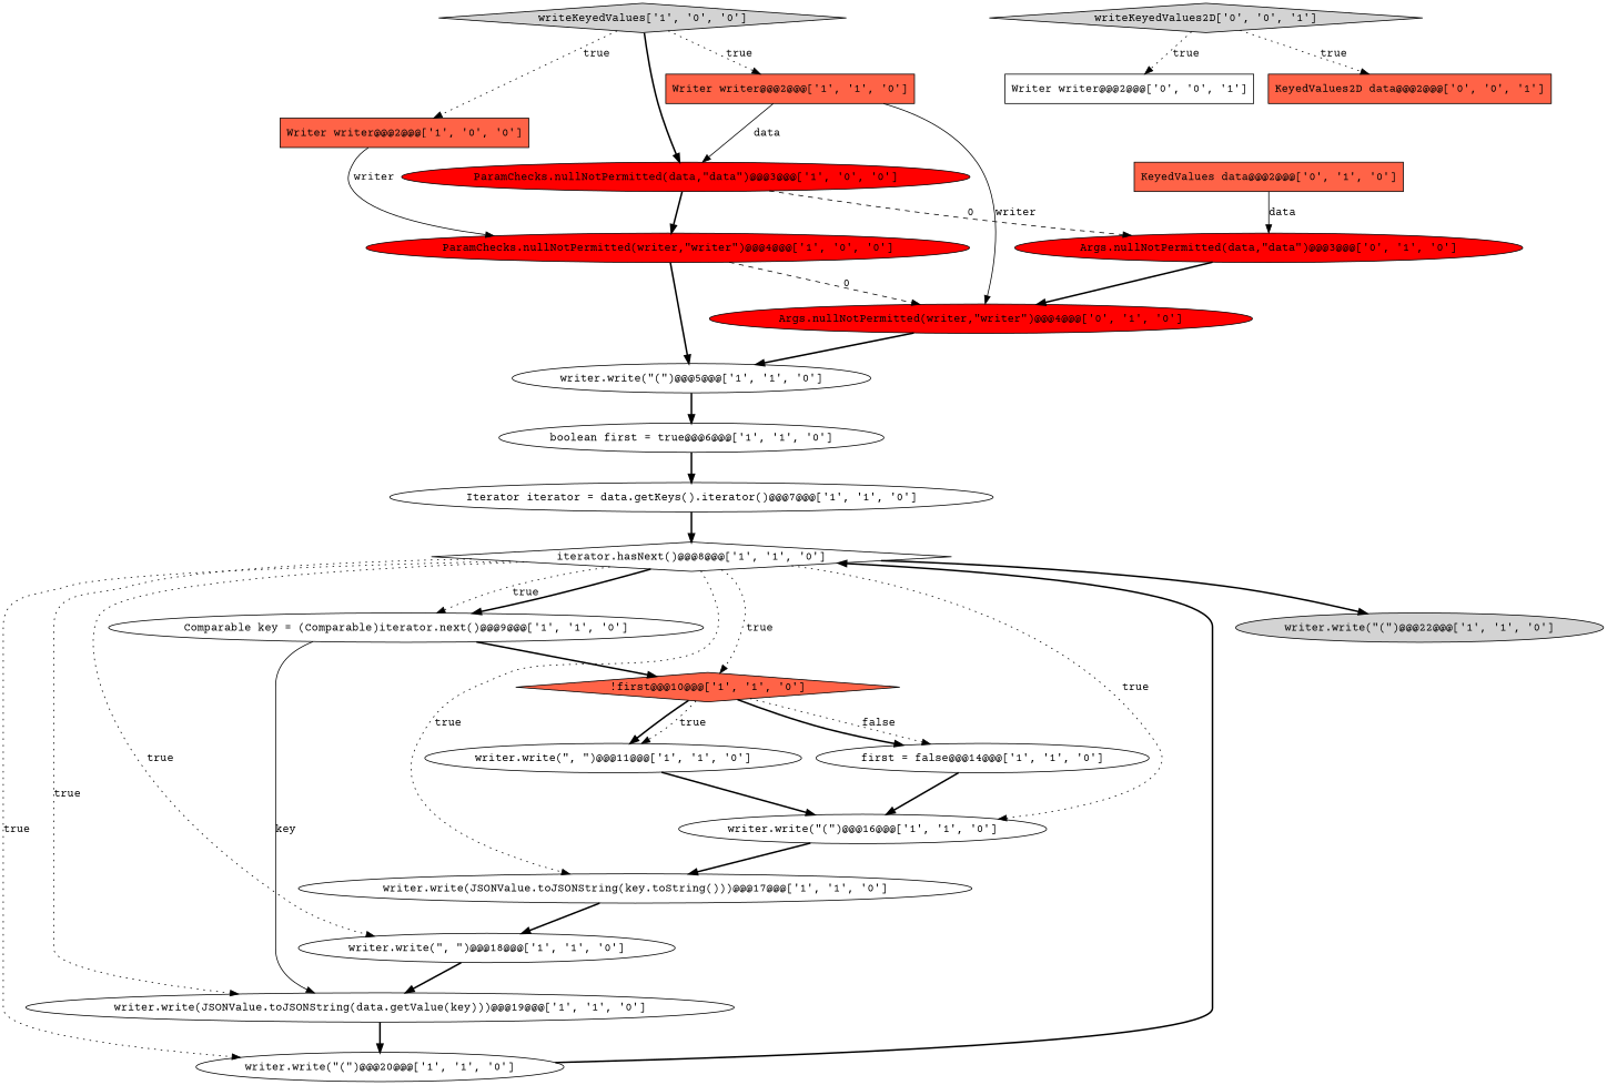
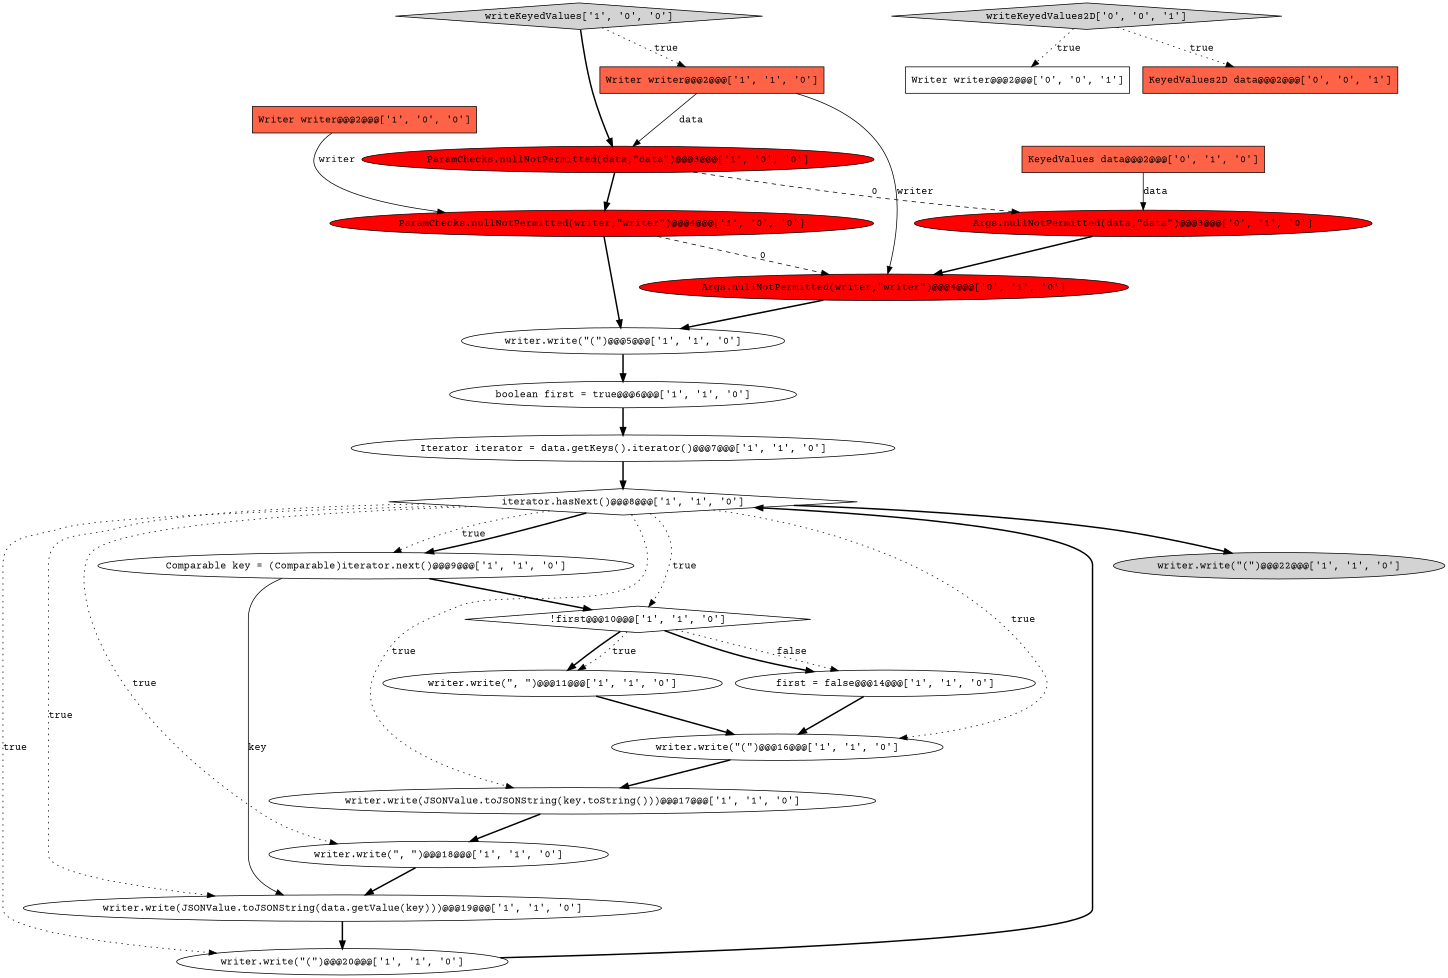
  digraph {
    fontname="Courier Prime"
    node [fillcolor=white fontname="Courier Prime" shape=ellipse style=filled]
    edge [fontname="Courier Prime" style=bold]
    n1 [fillcolor=tomato label="KeyedValues data@@@2@@@['0', '1', '0']" shape=box]
    n2 [fillcolor=red label="Args.nullNotPermitted(data,\"data\")@@@3@@@['0', '1', '0']"]
    n3 [fillcolor=tomato label="Writer writer@@@2@@@['1', '1', '0']" shape=box]
    n4 [fillcolor=red label="ParamChecks.nullNotPermitted(data,\"data\")@@@3@@@['1', '0', '0']"]
    n5 [fillcolor=red label="Args.nullNotPermitted(writer,\"writer\")@@@4@@@['0', '1', '0']"]
    n6 [label="boolean first = true@@@6@@@['1', '1', '0']"]
    n7 [label="Iterator iterator = data.getKeys().iterator()@@@7@@@['1', '1', '0']"]
    n8 [label="iterator.hasNext()@@@8@@@['1', '1', '0']" shape=diamond]
    n9 [label="writer.write(\"(\")@@@16@@@['1', '1', '0']"]
    n10 [label="Comparable key = (Comparable)iterator.next()@@@9@@@['1', '1', '0']"]
-   n11 [fillcolor=tomato label="!first@@@10@@@['1', '1', '0']" shape=diamond]
+   n11 [label="!first@@@10@@@['1', '1', '0']" shape=diamond]
    n12 [label="writer.write(JSONValue.toJSONString(data.getValue(key)))@@@19@@@['1', '1', '0']"]
    n13 [label="writer.write(\"(\")@@@20@@@['1', '1', '0']"]
    n14 [fillcolor=lightgray label="writer.write(\"(\")@@@22@@@['1', '1', '0']"]
    n15 [label="writer.write(\", \")@@@18@@@['1', '1', '0']"]
    n16 [label="writer.write(JSONValue.toJSONString(key.toString()))@@@17@@@['1', '1', '0']"]
    n17 [label="writer.write(\", \")@@@11@@@['1', '1', '0']"]
    n18 [label="first = false@@@14@@@['1', '1', '0']"]
    n19 [label="Writer writer@@@2@@@['0', '0', '1']" shape=box]
    n20 [fillcolor=red label="ParamChecks.nullNotPermitted(writer,\"writer\")@@@4@@@['1', '0', '0']"]
    n21 [label="writer.write(\"(\")@@@5@@@['1', '1', '0']"]
    n22 [fillcolor=tomato label="KeyedValues2D data@@@2@@@['0', '0', '1']" shape=box]
    n23 [fillcolor=lightgray label="writeKeyedValues2D['0', '0', '1']" shape=diamond]
    n24 [fillcolor=lightgray label="writeKeyedValues['1', '0', '0']" shape=diamond]
    n25 [fillcolor=tomato label="Writer writer@@@2@@@['1', '0', '0']" shape=box]
    n1 -> n2 [label=data style=solid]
    n2 -> n5
    n3 -> n4 [label=data style=solid]
    n3 -> n5 [label=writer style=solid]
    n4 -> n2 [label=0 style=dashed]
    n4 -> n20
    n5 -> n21
    n6 -> n7
    n7 -> n8
    n8 -> n9 [label=true style=dotted]
    n8 -> n10 [label=true style=dotted]
    n8 -> n10
    n8 -> n11 [label=true style=dotted]
    n8 -> n12 [label=true style=dotted]
    n8 -> n13 [label=true style=dotted]
    n8 -> n14
    n8 -> n15 [label=true style=dotted]
    n8 -> n16 [label=true style=dotted]
    n9 -> n16
    n10 -> n11
    n10 -> n12 [label=key style=solid]
    n11 -> n17
    n11 -> n17 [label=true style=dotted]
    n11 -> n18 [label=false style=dotted]
    n11 -> n18
    n12 -> n13
    n13 -> n8
    n15 -> n12
    n16 -> n15
    n17 -> n9
    n18 -> n9
    n20 -> n5 [label=0 style=dashed]
    n20 -> n21
    n21 -> n6
    n23 -> n19 [label=true style=dotted]
    n23 -> n22 [label=true style=dotted]
    n24 -> n3 [label=true style=dotted]
    n24 -> n4
-   n24 -> n25 [label=true style=dotted]
    n25 -> n20 [label=writer style=solid]
  }
